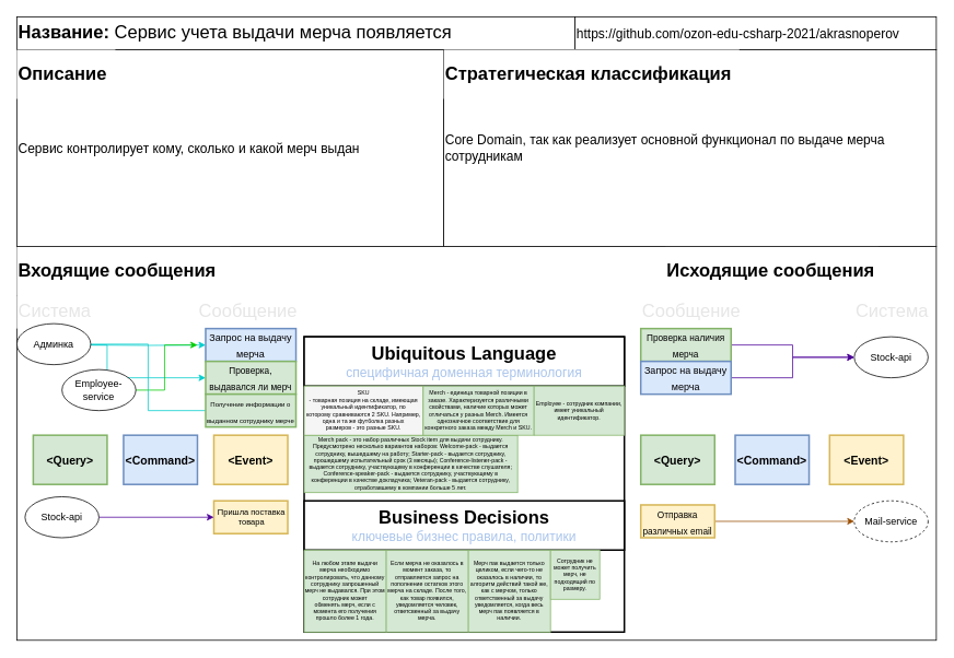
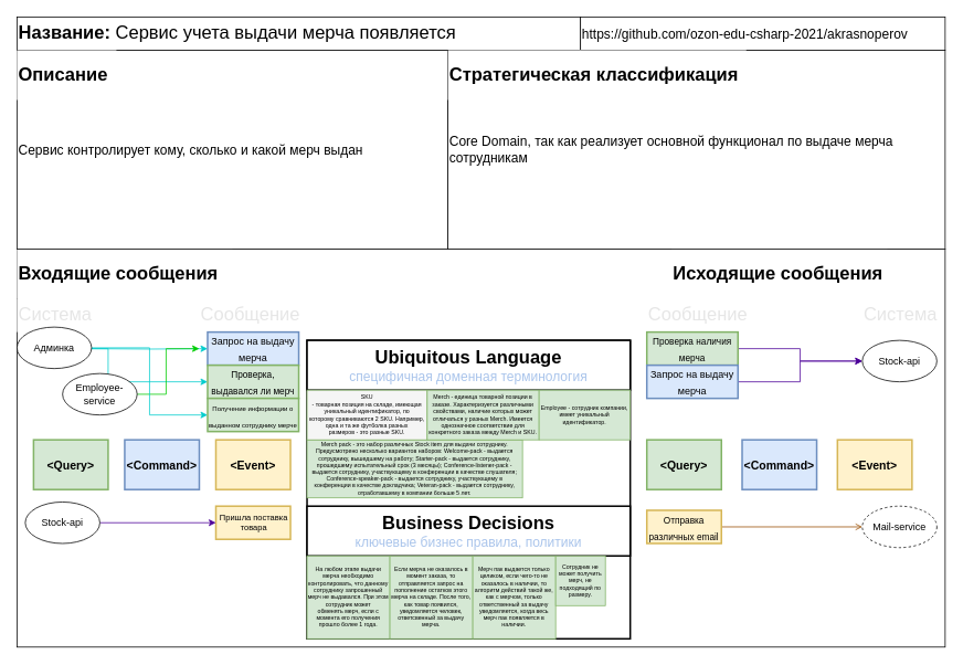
  <mxCell id="0" />
  <mxCell id="1" parent="0" />
  <mxCell id="2" value="" style="rounded=0;whiteSpace=wrap;html=1;fontColor=default;strokeColor=default;fillColor=default;" parent="1" vertex="1"><mxGeometry x="20" y="300" width="1120" height="480" as="geometry" /></mxCell>
  <mxCell id="3" value="&lt;b&gt;Название:&lt;/b&gt; Сервис учета выдачи мерча появляется" style="rounded=0;whiteSpace=wrap;html=1;fontSize=22;fontColor=default;strokeColor=default;fillColor=default;align=left;" parent="1" vertex="1"><mxGeometry x="20" y="20" width="680" height="40" as="geometry" /></mxCell>
  <mxCell id="4" value="&lt;font style=&quot;font-size: 16px&quot;&gt;https://github.com/ozon-edu-csharp-2021/akrasnoperov&lt;/font&gt;" style="rounded=0;whiteSpace=wrap;html=1;fontSize=22;fontColor=default;strokeColor=default;fillColor=default;align=left;" parent="1" vertex="1"><mxGeometry x="700" y="20" width="440" height="40" as="geometry" /></mxCell>
  <mxCell id="5" value="&lt;b&gt;Входящие сообщения&lt;/b&gt;" style="rounded=0;whiteSpace=wrap;html=1;fontSize=22;fontColor=default;strokeColor=none;fillColor=default;align=left;" parent="1" vertex="1"><mxGeometry x="20" y="300" width="260" height="60" as="geometry" /></mxCell>
  <mxCell id="6" value="&lt;b&gt;Исходящие сообщения&lt;/b&gt;" style="rounded=0;whiteSpace=wrap;html=1;fontSize=22;fontColor=default;strokeColor=none;fillColor=default;align=left;" parent="1" vertex="1"><mxGeometry x="810" y="300" width="260" height="60" as="geometry" /></mxCell>
  <mxCell id="7" value="" style="group;fontColor=default;" parent="1" vertex="1" connectable="0"><mxGeometry x="20" y="360" width="360" height="40" as="geometry" /></mxCell>
  <mxCell id="8" value="&lt;font color=&quot;#E6E6E6&quot;&gt;Система&lt;/font&gt;" style="rounded=0;whiteSpace=wrap;html=1;fontSize=22;fontColor=default;strokeColor=none;fillColor=default;align=left;" parent="7" vertex="1"><mxGeometry width="80" height="40" as="geometry" /></mxCell>
  <mxCell id="9" value="&lt;font color=&quot;#E6E6E6&quot;&gt;Сообщение&lt;/font&gt;" style="rounded=0;whiteSpace=wrap;html=1;fontSize=22;fontColor=default;strokeColor=none;fillColor=default;align=left;" parent="7" vertex="1"><mxGeometry x="220" width="140" height="40" as="geometry" /></mxCell>
  <mxCell id="10" value="" style="group" parent="1" vertex="1" connectable="0"><mxGeometry x="20" y="60" width="1120" height="240" as="geometry" /></mxCell>
  <mxCell id="11" value="" style="group;fontColor=default;" parent="10" vertex="1" connectable="0"><mxGeometry width="520" height="240" as="geometry" /></mxCell>
  <mxCell id="12" value="Сервис контролирует кому, сколько и какой мерч выдан" style="rounded=0;whiteSpace=wrap;html=1;fontSize=16;fontColor=default;strokeColor=default;fillColor=default;align=left;" parent="11" vertex="1"><mxGeometry width="520" height="240" as="geometry" /></mxCell>
  <mxCell id="13" value="&lt;b&gt;&lt;font style=&quot;font-size: 22px&quot;&gt;Описание&lt;/font&gt;&lt;/b&gt;" style="rounded=0;whiteSpace=wrap;html=1;fontSize=16;fontColor=default;strokeColor=none;fillColor=default;align=left;" parent="11" vertex="1"><mxGeometry width="120" height="60" as="geometry" /></mxCell>
  <mxCell id="14" value="" style="group;fontColor=default;" parent="10" vertex="1" connectable="0"><mxGeometry x="520" width="600" height="240" as="geometry" /></mxCell>
  <mxCell id="15" value="Core Domain, так как реализует основной функционал по выдаче мерча сотрудникам" style="rounded=0;whiteSpace=wrap;html=1;fontSize=16;fontColor=default;strokeColor=default;fillColor=default;align=left;" parent="14" vertex="1"><mxGeometry width="600" height="240" as="geometry" /></mxCell>
  <mxCell id="16" value="&lt;b&gt;Стратегическая классификация&lt;/b&gt;" style="rounded=0;whiteSpace=wrap;html=1;fontSize=22;fontColor=default;strokeColor=none;fillColor=default;align=left;" parent="14" vertex="1"><mxGeometry width="360" height="60" as="geometry" /></mxCell>
  <mxCell id="17" value="" style="group;fontColor=default;" parent="1" vertex="1" connectable="0"><mxGeometry x="780" y="360" width="360" height="40" as="geometry" /></mxCell>
  <mxCell id="18" value="&lt;font color=&quot;#E6E6E6&quot;&gt;Сообщение&lt;/font&gt;" style="rounded=0;whiteSpace=wrap;html=1;fontSize=22;fontColor=default;strokeColor=none;fillColor=default;align=left;" parent="17" vertex="1"><mxGeometry x="-0.0" width="104" height="40" as="geometry" /></mxCell>
  <mxCell id="19" value="&lt;font color=&quot;#E6E6E6&quot;&gt;Система&lt;/font&gt;" style="rounded=0;whiteSpace=wrap;html=1;fontSize=22;fontColor=default;strokeColor=none;fillColor=default;align=left;" parent="17" vertex="1"><mxGeometry x="260" width="88" height="40" as="geometry" /></mxCell>
  <mxCell id="20" value="" style="rounded=0;whiteSpace=wrap;html=1;fontSize=22;fontColor=#E6E6E6;strokeColor=default;fillColor=default;align=left;strokeWidth=2;" parent="1" vertex="1"><mxGeometry x="370" y="410" width="390" height="360" as="geometry" /></mxCell>
  <mxCell id="21" value="&lt;div&gt;&lt;b&gt;Ubiquitous Language&lt;/b&gt;&lt;/div&gt;&lt;div style=&quot;font-size: 12px&quot;&gt;&lt;font style=&quot;font-size: 16px&quot; color=&quot;#A9C4EB&quot;&gt;специфичная доменная терминология&lt;/font&gt;&lt;br&gt;&lt;/div&gt;" style="rounded=0;whiteSpace=wrap;html=1;fontSize=22;fontColor=default;strokeColor=default;strokeWidth=2;fillColor=default;align=center;" parent="1" vertex="1"><mxGeometry x="370" y="410" width="390" height="60" as="geometry" /></mxCell>
  <mxCell id="22" value="&lt;div&gt;&lt;b&gt;Business Decisions&lt;br&gt;&lt;/b&gt;&lt;/div&gt;&lt;div style=&quot;font-size: 16px&quot;&gt;&lt;font color=&quot;#A9C4EB&quot;&gt;ключевые бизнес правила, политики&lt;/font&gt;&lt;br&gt;&lt;/div&gt;" style="rounded=0;whiteSpace=wrap;html=1;fontSize=22;fontColor=default;strokeColor=default;strokeWidth=2;fillColor=default;align=center;" parent="1" vertex="1"><mxGeometry x="370" y="610" width="390" height="60" as="geometry" /></mxCell>
  <mxCell id="23" value="&lt;font style=&quot;font-size: 14px&quot;&gt;&lt;b&gt;&lt;font style=&quot;font-size: 14px&quot;&gt;&amp;lt;Query&amp;gt;&lt;/font&gt;&lt;/b&gt;&lt;/font&gt;" style="rounded=0;whiteSpace=wrap;html=1;fontSize=16;strokeColor=#82b366;strokeWidth=2;fillColor=#d5e8d4;align=center;fontColor=default;" parent="1" vertex="1"><mxGeometry x="40" y="530" width="90" height="60" as="geometry" /></mxCell>
  <mxCell id="24" value="&lt;b&gt;&lt;font style=&quot;font-size: 14px&quot;&gt;&amp;lt;Command&amp;gt;&lt;/font&gt;&lt;/b&gt;" style="rounded=0;whiteSpace=wrap;html=1;fontSize=16;strokeColor=#6c8ebf;strokeWidth=2;fillColor=#dae8fc;align=center;fontColor=default;" parent="1" vertex="1"><mxGeometry x="150" y="530" width="90" height="60" as="geometry" /></mxCell>
  <mxCell id="25" value="&lt;b&gt;&lt;font style=&quot;font-size: 14px&quot;&gt;&amp;lt;Event&amp;gt;&lt;/font&gt;&lt;/b&gt;" style="rounded=0;whiteSpace=wrap;html=1;fontSize=16;strokeColor=#d6b656;strokeWidth=2;fillColor=#fff2cc;align=center;fontColor=default;" parent="1" vertex="1"><mxGeometry x="260" y="530" width="90" height="60" as="geometry" /></mxCell>
  <mxCell id="26" value="&lt;font style=&quot;font-size: 14px&quot;&gt;&lt;b&gt;&lt;font style=&quot;font-size: 14px&quot;&gt;&amp;lt;Query&amp;gt;&lt;/font&gt;&lt;/b&gt;&lt;/font&gt;" style="rounded=0;whiteSpace=wrap;html=1;fontSize=16;strokeColor=#82b366;strokeWidth=2;fillColor=#d5e8d4;align=center;fontColor=default;" parent="1" vertex="1"><mxGeometry x="780" y="530" width="90" height="60" as="geometry" /></mxCell>
  <mxCell id="27" value="&lt;b&gt;&lt;font style=&quot;font-size: 14px&quot;&gt;&amp;lt;Command&amp;gt;&lt;/font&gt;&lt;/b&gt;" style="rounded=0;whiteSpace=wrap;html=1;fontSize=16;strokeColor=#6c8ebf;strokeWidth=2;fillColor=#dae8fc;align=center;fontColor=default;" parent="1" vertex="1"><mxGeometry x="895" y="530" width="90" height="60" as="geometry" /></mxCell>
  <mxCell id="28" value="&lt;b&gt;&lt;font style=&quot;font-size: 14px&quot;&gt;&amp;lt;Event&amp;gt;&lt;/font&gt;&lt;/b&gt;" style="rounded=0;whiteSpace=wrap;html=1;fontSize=16;strokeColor=#d6b656;strokeWidth=2;fillColor=#fff2cc;align=center;fontColor=default;" parent="1" vertex="1"><mxGeometry x="1010" y="530" width="90" height="60" as="geometry" /></mxCell>
  <mxCell id="29" value="На любом этапе выдачи мерча необходимо контролировать, что данному &lt;br&gt;сотруднику запрошенный мерч не выдавался. При этом сотрудник может &lt;br&gt;обменять мерч, если с момента его получения прошло более 1 года." style="whiteSpace=wrap;html=1;aspect=fixed;fontSize=7;strokeColor=#82b366;fillColor=#d5e8d4;align=center;fontColor=default;" parent="1" vertex="1"><mxGeometry x="370" y="670" width="100" height="100" as="geometry" /></mxCell>
  <mxCell id="30" value="&lt;div style=&quot;font-size: 7px&quot; align=&quot;center&quot;&gt;&lt;font style=&quot;font-size: 7px&quot;&gt;Merch pack - это набор различных Stock item для выдачи сотруднику.&lt;/font&gt;&lt;font style=&quot;font-size: 7px&quot;&gt; &lt;font style=&quot;font-size: 7px&quot;&gt;Предусмотрено несколько вариантов наборов:&lt;/font&gt; &lt;font style=&quot;font-size: 7px&quot;&gt;Welcome-pack - выдается сотруднику, вышедшему на работу;&lt;/font&gt; &lt;font style=&quot;font-size: 7px&quot;&gt;Starter-pack - выдается сотруднику, прошедшему испытательный срок (3 месяцы);&lt;/font&gt; &lt;font style=&quot;font-size: 7px&quot;&gt;Conference-listener-pack - выдается сотруднику, участвующему в конференции в качестве слушателя;&lt;/font&gt; &lt;font style=&quot;font-size: 7px&quot;&gt;Conference-speaker-pack - выдается сотруднику, участвующему в конференции в качестве докладчика;&lt;/font&gt; &lt;font style=&quot;font-size: 7px&quot;&gt;Veteran-pack - выдается сотруднику, отработавшему в компании больше 5 лет.&lt;/font&gt;&lt;/font&gt;&lt;/div&gt;" style="rounded=0;whiteSpace=wrap;html=1;fontSize=7;strokeColor=#82b366;fillColor=#d5e8d4;align=center;fontColor=default;" parent="1" vertex="1"><mxGeometry x="370" y="530" width="260" height="70" as="geometry" /></mxCell>
  <mxCell id="31" value="&lt;div style=&quot;font-size: 7px&quot; align=&quot;center&quot;&gt;&lt;font style=&quot;font-size: 7px&quot;&gt;SKU&lt;br&gt; - товарная позиция на складе, имеющая уникальный идентификатор, по &lt;br&gt;которому сравниваются 2 SKU. Например, одна и та же футболка разных &lt;br&gt;размеров - это разные SKU.&lt;/font&gt;&lt;/div&gt;" style="rounded=0;whiteSpace=wrap;html=1;fontSize=7;strokeColor=#82b366;fillColor=#f5f5f5;align=center;fontColor=default;" parent="1" vertex="1"><mxGeometry x="370" y="470" width="145" height="60" as="geometry" /></mxCell>
  <mxCell id="32" value="Merch - &lt;font style=&quot;font-size: 7px&quot;&gt;единица товарной позиции в заказе&lt;/font&gt;&lt;font style=&quot;font-size: 7px&quot;&gt;. Характеризуется различными свойствами, наличие которых может отличаться у разных Merch. Имеется однозначное соответствие для конкретного заказа между Merch и SKU.&lt;br&gt;&lt;/font&gt;" style="rounded=0;whiteSpace=wrap;html=1;fontSize=7;strokeColor=#82b366;fillColor=#d5e8d4;align=center;fontColor=default;" parent="1" vertex="1"><mxGeometry x="515" y="470" width="135" height="60" as="geometry" /></mxCell>
  <mxCell id="33" value="Если мерча не оказалось в момент заказа, то отправляется запрос на пополнение остатков этого мерча на складе. После того, как товар появился, уведомляется человек, ответсвенный за выдачу мерча." style="whiteSpace=wrap;html=1;aspect=fixed;fontSize=7;strokeColor=#82b366;fillColor=#d5e8d4;align=center;fontColor=default;" parent="1" vertex="1"><mxGeometry x="470" y="670" width="100" height="100" as="geometry" /></mxCell>
  <mxCell id="34" value="Мерч пак выдается только целиком, если чего-то не оказалось в наличии, то алгоритм действий такой же, как с мерчом, только ответственный за выдачу уведомляется, когда весь мерч пак появляется в наличии." style="whiteSpace=wrap;html=1;aspect=fixed;fontSize=7;strokeColor=#82b366;fillColor=#d5e8d4;align=center;fontColor=default;" parent="1" vertex="1"><mxGeometry x="570" y="670" width="100" height="100" as="geometry" /></mxCell>
  <mxCell id="35" value="&lt;font style=&quot;font-size: 12px&quot;&gt;Запрос на выдачу мерча&lt;/font&gt;" style="rounded=0;whiteSpace=wrap;html=1;fontSize=16;strokeColor=#6c8ebf;strokeWidth=2;fillColor=#dae8fc;align=center;fontColor=default;" parent="1" vertex="1"><mxGeometry x="250" y="400" width="110" height="40" as="geometry" /></mxCell>
  <mxCell id="36" style="edgeStyle=orthogonalEdgeStyle;rounded=0;orthogonalLoop=1;jettySize=auto;html=1;entryX=0;entryY=0.5;entryDx=0;entryDy=0;fontSize=12;fontColor=default;strokeColor=#00CCCC;labelBackgroundColor=default;" parent="1" target="35" edge="1"><mxGeometry relative="1" as="geometry"><mxPoint x="110" y="420" as="sourcePoint" /></mxGeometry></mxCell>
  <mxCell id="37" style="edgeStyle=orthogonalEdgeStyle;rounded=0;orthogonalLoop=1;jettySize=auto;html=1;exitX=1;exitY=0.5;exitDx=0;exitDy=0;entryX=0;entryY=0.5;entryDx=0;entryDy=0;labelBackgroundColor=default;fontSize=11;fontColor=default;strokeColor=#00CCCC;" parent="1" target="38" edge="1"><mxGeometry relative="1" as="geometry"><mxPoint x="110" y="420" as="sourcePoint" /><Array as="points"><mxPoint x="130" y="420" /><mxPoint x="130" y="460" /></Array></mxGeometry></mxCell>
  <mxCell id="38" value="&lt;font style=&quot;font-size: 11px&quot;&gt;Проверка, выдавался ли мерч&lt;br&gt;&lt;/font&gt;" style="rounded=0;whiteSpace=wrap;html=1;fontSize=16;strokeColor=#82b366;strokeWidth=2;fillColor=#d5e8d4;align=center;fontColor=default;" parent="1" vertex="1"><mxGeometry x="250" y="440" width="110" height="40" as="geometry" /></mxCell>
  <mxCell id="39" style="edgeStyle=orthogonalEdgeStyle;rounded=0;orthogonalLoop=1;jettySize=auto;html=1;exitX=1;exitY=0.5;exitDx=0;exitDy=0;labelBackgroundColor=default;fontSize=11;fontColor=default;strokeColor=#00CC00;" parent="1" source="40" edge="1"><mxGeometry relative="1" as="geometry"><mxPoint x="240" y="420" as="targetPoint" /><Array as="points"><mxPoint x="200" y="475" /><mxPoint x="200" y="420" /></Array></mxGeometry></mxCell>
  <mxCell id="40" value="Employee-service" style="ellipse;whiteSpace=wrap;html=1;fontSize=12;fontColor=default;strokeColor=default;fillColor=default;align=center;" parent="1" vertex="1"><mxGeometry x="75" y="450" width="90" height="50" as="geometry" /></mxCell>
- <mxCell id="41" style="edgeStyle=orthogonalEdgeStyle;rounded=0;orthogonalLoop=1;jettySize=auto;html=1;exitX=1;exitY=0.5;exitDx=0;exitDy=0;entryX=0;entryY=0.5;entryDx=0;entryDy=0;fontSize=8;strokeColor=#00CCCC;endArrow=none;" edge="1" parent="1" source="42" target="56"><mxGeometry relative="1" as="geometry" /></mxCell>
+ <mxCell id="41" style="edgeStyle=orthogonalEdgeStyle;rounded=0;orthogonalLoop=1;jettySize=auto;html=1;exitX=1;exitY=0.5;exitDx=0;exitDy=0;entryX=0;entryY=0.5;entryDx=0;entryDy=0;fontSize=8;strokeColor=#00CCCC;" edge="1" parent="1" source="42" target="56"><mxGeometry relative="1" as="geometry" /></mxCell>
  <mxCell id="42" value="Админка" style="ellipse;whiteSpace=wrap;html=1;fontSize=12;fontColor=default;strokeColor=default;fillColor=default;align=center;" parent="1" vertex="1"><mxGeometry x="20" y="394" width="90" height="50" as="geometry" /></mxCell>
  <mxCell id="43" value="&lt;div style=&quot;font-size: 10px&quot; align=&quot;center&quot;&gt;&lt;font style=&quot;font-size: 10px&quot;&gt;Пришла поставка товара&lt;/font&gt;&lt;br&gt;&lt;/div&gt;" style="rounded=0;whiteSpace=wrap;html=1;fontSize=16;strokeColor=#d6b656;strokeWidth=2;fillColor=#fff2cc;align=left;fontColor=default;" parent="1" vertex="1"><mxGeometry x="260" y="610" width="90" height="40" as="geometry" /></mxCell>
  <mxCell id="44" style="edgeStyle=orthogonalEdgeStyle;rounded=0;orthogonalLoop=1;jettySize=auto;html=1;entryX=0;entryY=0.5;entryDx=0;entryDy=0;labelBackgroundColor=default;fontSize=10;fontColor=default;strokeColor=#4C0099;" parent="1" source="45" target="43" edge="1"><mxGeometry relative="1" as="geometry" /></mxCell>
  <mxCell id="45" value="Stock-api" style="ellipse;whiteSpace=wrap;html=1;fontSize=12;fontColor=default;strokeColor=default;fillColor=default;align=center;" parent="1" vertex="1"><mxGeometry x="30" y="605" width="90" height="50" as="geometry" /></mxCell>
  <mxCell id="46" style="edgeStyle=orthogonalEdgeStyle;rounded=0;orthogonalLoop=1;jettySize=auto;html=1;exitX=1;exitY=0.5;exitDx=0;exitDy=0;entryX=0;entryY=0.5;entryDx=0;entryDy=0;labelBackgroundColor=default;fontSize=10;fontColor=default;strokeColor=#4C0099;" parent="1" source="47" target="50" edge="1"><mxGeometry relative="1" as="geometry" /></mxCell>
  <mxCell id="47" value="&lt;font style=&quot;font-size: 11px&quot;&gt;Проверка наличия мерча&lt;br&gt;&lt;/font&gt;" style="rounded=0;whiteSpace=wrap;html=1;fontSize=16;strokeColor=#82b366;strokeWidth=2;fillColor=#d5e8d4;align=center;fontColor=default;" parent="1" vertex="1"><mxGeometry x="780" y="400" width="110" height="40" as="geometry" /></mxCell>
  <mxCell id="48" style="edgeStyle=orthogonalEdgeStyle;rounded=0;orthogonalLoop=1;jettySize=auto;html=1;exitX=1;exitY=0.5;exitDx=0;exitDy=0;entryX=0;entryY=0.5;entryDx=0;entryDy=0;labelBackgroundColor=default;fontSize=10;fontColor=default;strokeColor=#4C0099;" parent="1" source="49" target="50" edge="1"><mxGeometry relative="1" as="geometry" /></mxCell>
  <mxCell id="49" value="&lt;font style=&quot;font-size: 12px&quot;&gt;Запрос на выдачу мерча&lt;/font&gt;" style="rounded=0;whiteSpace=wrap;html=1;fontSize=16;strokeColor=#6c8ebf;strokeWidth=2;fillColor=#dae8fc;align=center;fontColor=default;" parent="1" vertex="1"><mxGeometry x="780" y="440" width="110" height="40" as="geometry" /></mxCell>
  <mxCell id="50" value="Stock-api" style="ellipse;whiteSpace=wrap;html=1;fontSize=12;fontColor=default;strokeColor=default;fillColor=default;align=center;" parent="1" vertex="1"><mxGeometry x="1040" y="410" width="90" height="50" as="geometry" /></mxCell>
- <mxCell id="51" style="edgeStyle=orthogonalEdgeStyle;rounded=0;orthogonalLoop=1;jettySize=auto;html=1;labelBackgroundColor=default;fontSize=10;fontColor=default;strokeColor=#994C00;" parent="1" source="52" target="53" edge="1"><mxGeometry relative="1" as="geometry" /></mxCell>
+ <mxCell id="51" style="edgeStyle=orthogonalEdgeStyle;rounded=0;orthogonalLoop=1;jettySize=auto;html=1;labelBackgroundColor=default;fontSize=10;fontColor=default;strokeColor=#994C00;endArrow=open;" parent="1" source="52" target="53" edge="1"><mxGeometry relative="1" as="geometry" /></mxCell>
  <mxCell id="52" value="&lt;div align=&quot;center&quot;&gt;&lt;font style=&quot;font-size: 11px&quot;&gt;Отправка различных email&lt;/font&gt;&lt;br&gt;&lt;/div&gt;" style="rounded=0;whiteSpace=wrap;html=1;fontSize=16;strokeColor=#d6b656;strokeWidth=2;fillColor=#fff2cc;align=center;fontColor=default;" parent="1" vertex="1"><mxGeometry x="780" y="615" width="90" height="40" as="geometry" /></mxCell>
  <mxCell id="53" value="Mail-service" style="ellipse;whiteSpace=wrap;html=1;fontSize=12;fontColor=default;strokeColor=default;fillColor=default;align=center;dashed=1;" parent="1" vertex="1"><mxGeometry x="1040" y="610" width="90" height="50" as="geometry" /></mxCell>
  <mxCell id="54" value="Employee - сотрудник компании, имеет уникальный идентификатор." style="rounded=0;whiteSpace=wrap;html=1;fontSize=7;strokeColor=#82b366;fillColor=#d5e8d4;align=center;fontColor=default;" vertex="1" parent="1"><mxGeometry x="650" y="470" width="110" height="60" as="geometry" /></mxCell>
  <mxCell id="55" value="Сотрудник не может получить мерч, не подходящий по размеру." style="rounded=0;whiteSpace=wrap;html=1;fontSize=7;strokeColor=#82b366;fillColor=#d5e8d4;align=center;fontColor=default;" vertex="1" parent="1"><mxGeometry x="670" y="670" width="60" height="60" as="geometry" /></mxCell>
  <mxCell id="56" value="&lt;font style=&quot;font-size: 8px&quot;&gt;Получение информации о выданном сотруднику мерче&lt;br&gt;&lt;/font&gt;" style="rounded=0;whiteSpace=wrap;html=1;fontSize=16;strokeColor=#82b366;strokeWidth=2;fillColor=#d5e8d4;align=center;fontColor=default;" vertex="1" parent="1"><mxGeometry x="250" y="480" width="110" height="40" as="geometry" /></mxCell>
